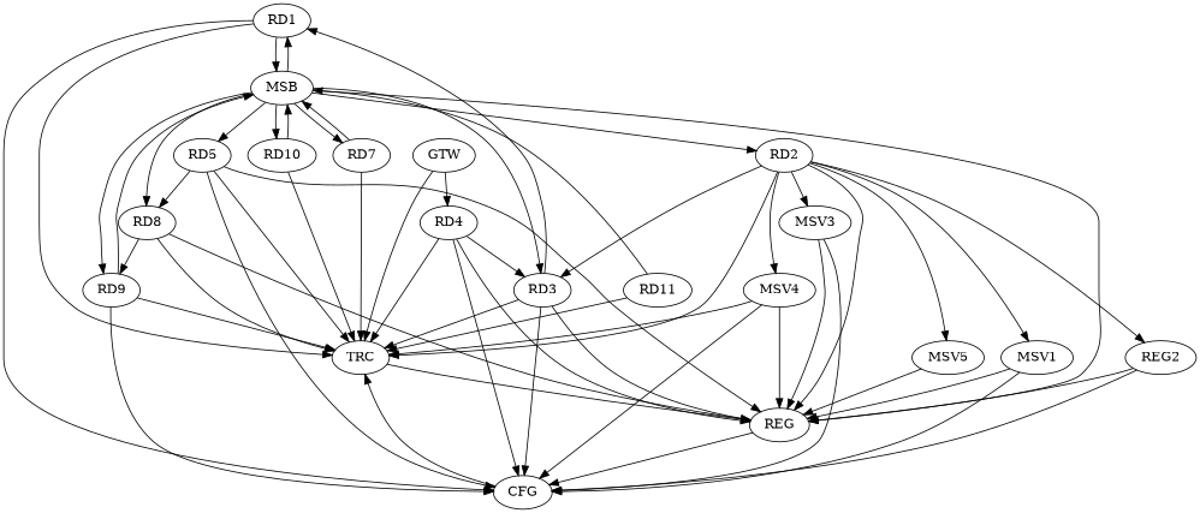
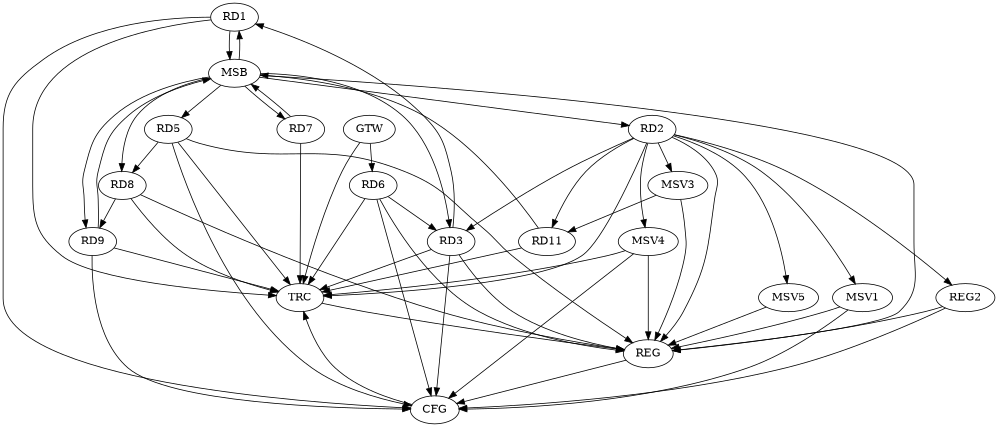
  strict digraph {
    n1 [label=RD1]
    n2 [label=MSB]
    n3 [label=CFG]
    n4 [label=TRC]
    n5 [label=RD2]
    n6 [label=RD3]
    n7 [label=REG]
    n8 [label=RD5]
    n9 [label=RD8]
    n10 [label=RD7]
    n11 [label=RD9]
-   n12 [label=RD10]
    n13 [label=RD11]
    n14 [label=MSV1]
    n15 [label=REG2]
    n16 [label=MSV3]
    n17 [label=MSV4]
    n18 [label=MSV5]
-   n19 [label=RD4]
+   n19 [label=RD6]
    n20 [label=GTW]
    n1 -> n2
    n1 -> n3
    n1 -> n4
    n2 -> n1
    n2 -> n5
    n2 -> n6
    n2 -> n7
    n2 -> n8
    n2 -> n9
    n2 -> n10
    n2 -> n11
-   n2 -> n12
    n3 -> n4
    n4 -> n7
    n5 -> n4
    n5 -> n6
    n5 -> n7
+   n5 -> n13
    n5 -> n14
    n5 -> n15
    n5 -> n16
    n5 -> n17
    n5 -> n18
    n6 -> n1
    n6 -> n3
    n6 -> n4
    n6 -> n7
    n7 -> n3
    n8 -> n3
    n8 -> n4
    n8 -> n7
    n8 -> n9
    n9 -> n4
    n9 -> n7
    n9 -> n11
    n10 -> n2
    n10 -> n4
    n11 -> n2
    n11 -> n3
    n11 -> n4
-   n12 -> n2
-   n12 -> n4
    n13 -> n2
    n13 -> n4
    n14 -> n3
    n14 -> n7
    n15 -> n3
    n15 -> n7
-   n16 -> n3
+   n16 -> n13
    n16 -> n7
    n17 -> n3
    n17 -> n4
    n17 -> n7
    n18 -> n7
    n19 -> n3
    n19 -> n4
    n19 -> n6
    n19 -> n7
    n20 -> n4
    n20 -> n19
  }
